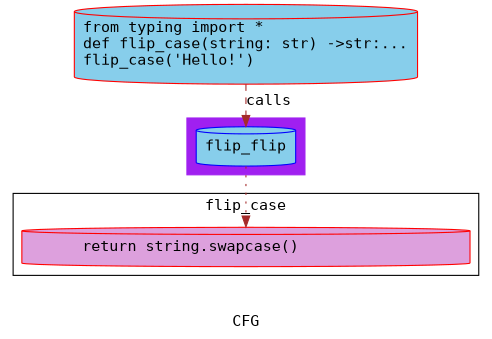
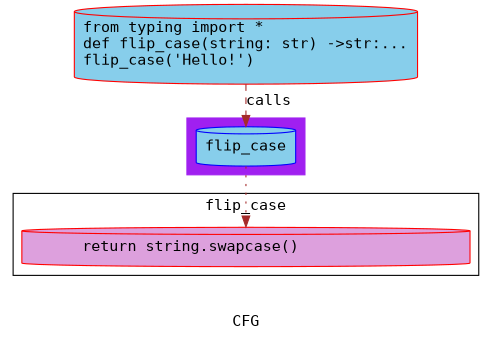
  digraph {
    compound=True
    fontname="DejaVu Sans Mono"
    label=CFG
    pack=False
    rankdir=TB
    ranksep=0.02
    node [color=red fontname="DejaVu Sans Mono" shape=cylinder style="filled,solid" fillcolor=skyblue]
    edge [color=brown fontname="DejaVu Sans Mono"]
-   n1 [color=blue height=0.5 label=flip_flip linenum="[5]" style=filled width=1.2639]
+   n1 [color=blue height=0.5 label=flip_case linenum="[5]" style=filled width=1.2639]
    n2 [fillcolor=plum height=0.5 label="return string.swapcase()\l" linenum="[3]" width=5.6912]
    n3 [height=0.73611 label="from typing import *\ldef flip_case(string: str) ->str:...\lflip_case('Hello!')\l" linenum="[1]" width=4.3611]
    subgraph cluster_1 {
      color=purple
      compound=true
      label=""
      shape=tab
      style=filled
      n1
    }
    subgraph cluster_2 {
      label=flip_case
      n2
    }
    n1 -> n2 [style=dotted]
    n3 -> n1 [label=calls style=dashed]
  }
